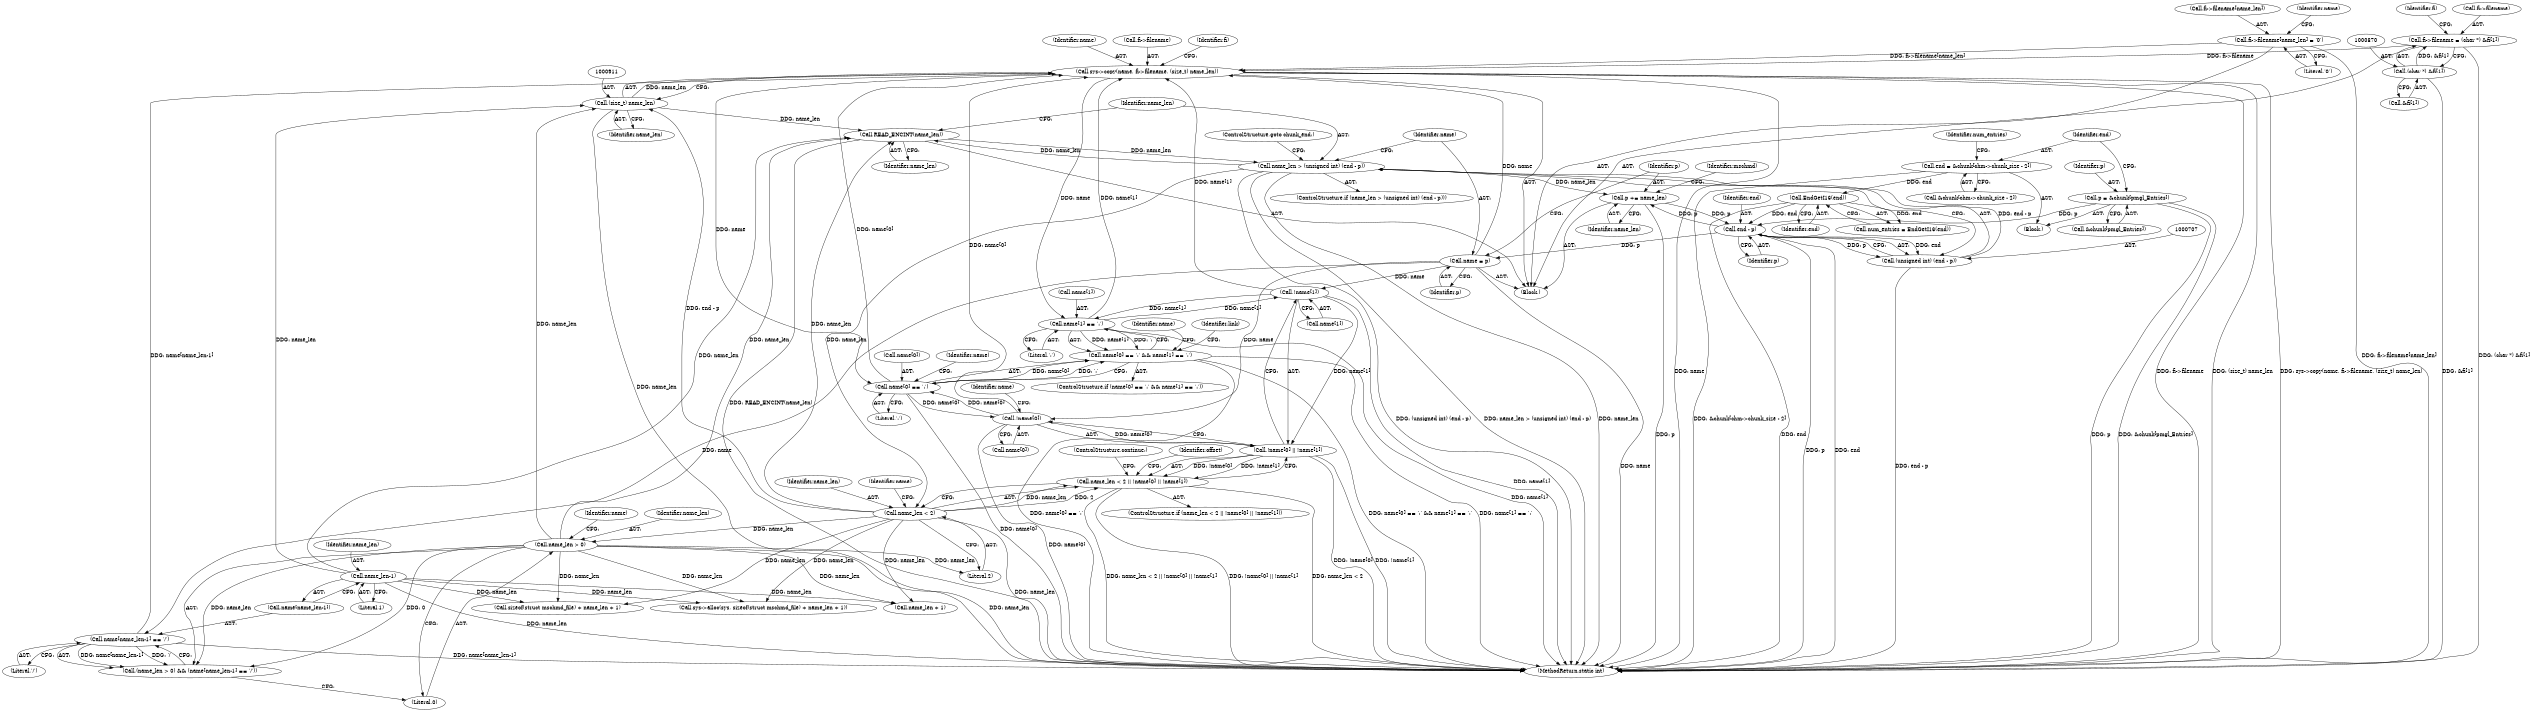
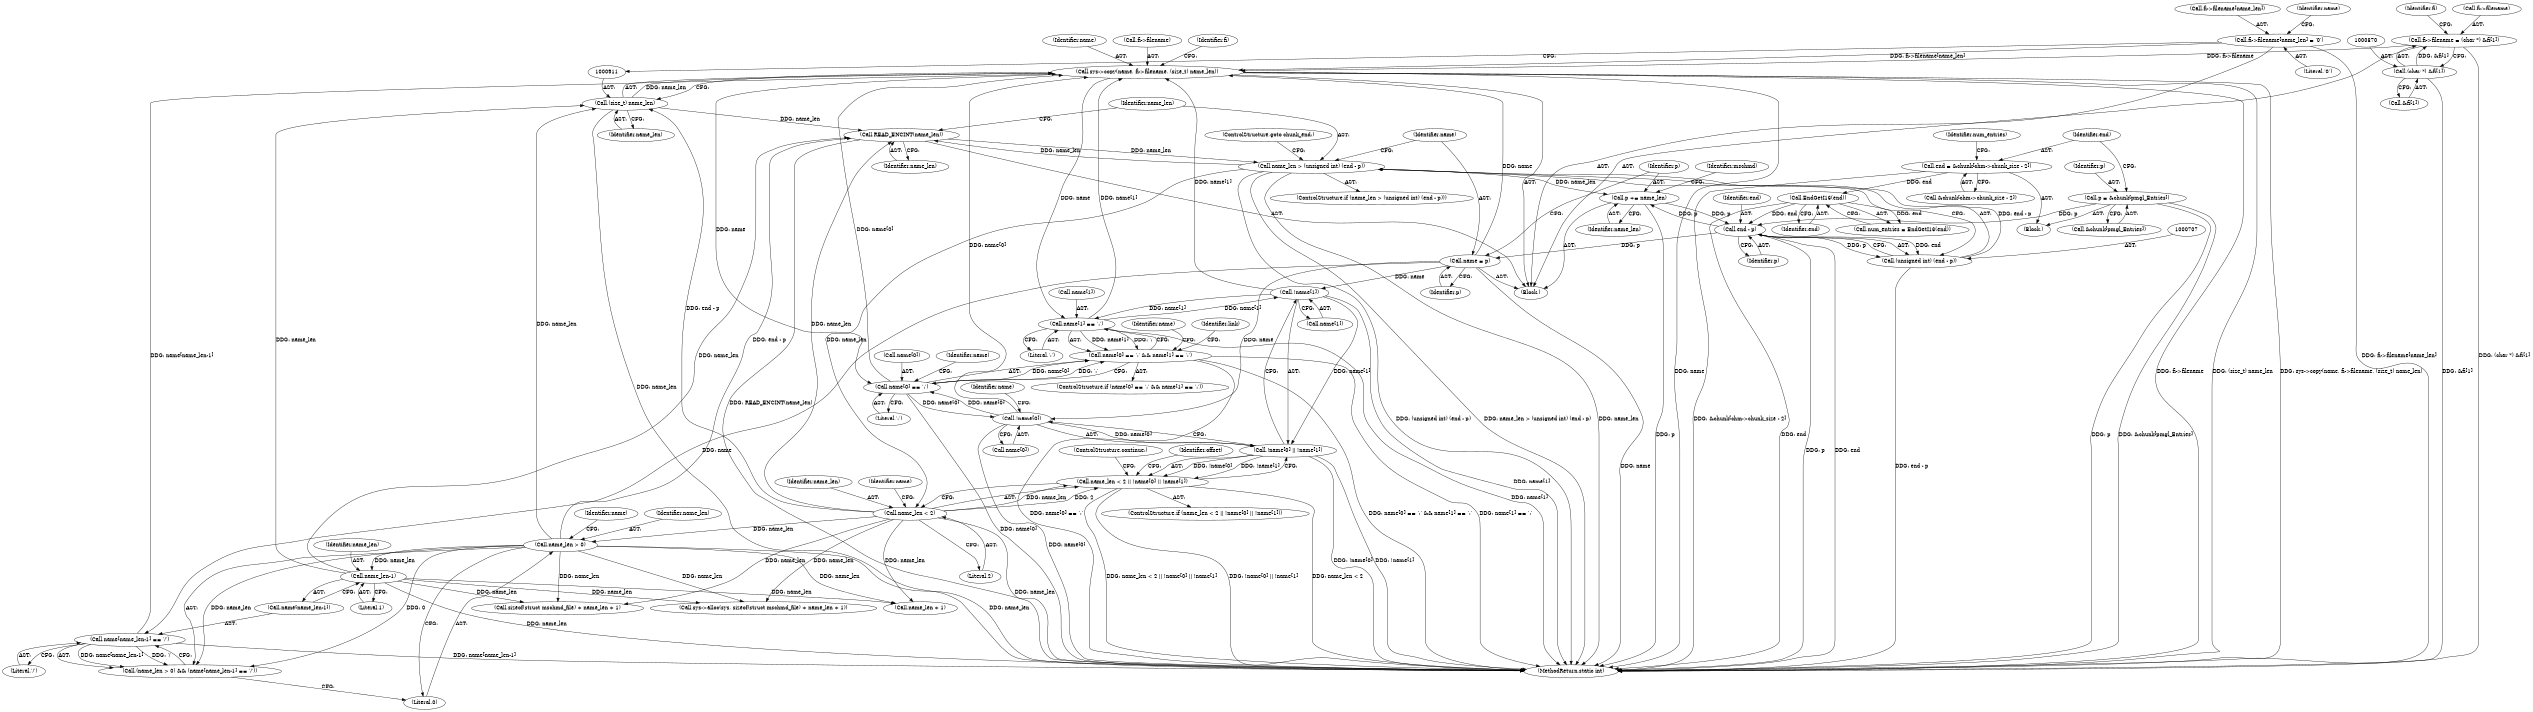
  digraph {
    fontname="DejaVu Serif"
    node [fontname="DejaVu Serif"]
    edge [fontname="DejaVu Serif"]
    n1 [label="(Call,sys->copy(name, fi->filename, (size_t) name_len))"]
    n2 [label="(Call,(size_t) name_len)"]
    n3 [label="(Call,name[1] == ':')"]
    n4 [label="(Call,name[0] == ':')"]
    n5 [label="(MethodReturn,static int)"]
    n6 [label="(Block,)"]
    n7 [label="(Call,READ_ENCINT(name_len))"]
    n8 [label="(Identifier,name_len)"]
    n9 [label="(Call,!name[1])"]
    n10 [label="(Call,name[0] == ':' && name[1] == ':')"]
    n11 [label="(Literal,':')"]
    n12 [label="(Call,!name[0])"]
    n13 [label="(Literal,':')"]
    n14 [label="(Call,!name[0] || !name[1])"]
    n15 [label="(Call,name[1])"]
    n16 [label="(Call,name_len < 2 || !name[0] || !name[1])"]
    n17 [label="(Call,name = p)"]
    n18 [label="(Call,name[name_len-1] == '/')"]
    n19 [label="(Identifier,p)"]
    n20 [label="(Call,(name_len > 0) && (name[name_len-1] == '/'))"]
    n21 [label="(Literal,'/')"]
    n22 [label="(Call,name[0])"]
    n23 [label="(Call,end - p)"]
    n24 [label="(Call,p += name_len)"]
    n25 [label="(Call,(unsigned int) (end - p))"]
    n26 [label="(Identifier,p)"]
    n27 [label="(Identifier,name_len)"]
    n28 [label="(Call,name_len > (unsigned int) (end - p))"]
    n29 [label="(Call,EndGetI16(end))"]
    n30 [label="(Identifier,end)"]
    n31 [label="(Call,num_entries = EndGetI16(end))"]
    n32 [label="(Call,end = &chunk[chm->chunk_size - 2])"]
    n33 [label="(Call,&chunk[chm->chunk_size - 2])"]
    n34 [label="(Block,)"]
    n35 [label="(Call,p = &chunk[pmgl_Entries])"]
    n36 [label="(Call,&chunk[pmgl_Entries])"]
    n37 [label="(Call,name_len < 2)"]
    n38 [label="(ControlStructure,if (name_len > (unsigned int) (end - p)))"]
    n39 [label="(Identifier,name_len)"]
    n40 [label="(Call,sys->alloc(sys, sizeof(struct mschmd_file) + name_len + 1))"]
    n41 [label="(Call,name_len + 1)"]
    n42 [label="(Call,sizeof(struct mschmd_file) + name_len + 1)"]
    n43 [label="(Call,name_len > 0)"]
    n44 [label="(Literal,2)"]
    n45 [label="(Call,name_len-1)"]
    n46 [label="(Call,name[name_len-1])"]
    n47 [label="(Literal,1)"]
    n48 [label="(Literal,0)"]
    n49 [label="(ControlStructure,if (name_len < 2 || !name[0] || !name[1]))"]
    n50 [label="(ControlStructure,if (name[0] == ':' && name[1] == ':'))"]
    n51 [label="(Call,fi->filename = (char *) &fi[1])"]
    n52 [label="(Call,(char *) &fi[1])"]
    n53 [label="(Call,&fi[1])"]
    n54 [label="(Call,fi->filename[name_len] = '\0')"]
    n55 [label="(Literal,'\0')"]
    n56 [label="(Call,name[0])"]
    n57 [label="(Call,fi->filename)"]
    n58 [label="(Identifier,fi)"]
    n59 [label="(Identifier,name_len)"]
    n60 [label="(Identifier,p)"]
    n61 [label="(Identifier,name)"]
    n62 [label="(Identifier,link)"]
    n63 [label="(ControlStructure,goto chunk_end;)"]
    n64 [label="(Identifier,fi)"]
    n65 [label="(Identifier,p)"]
    n66 [label="(Call,name[1])"]
    n67 [label="(Identifier,name_len)"]
    n68 [label="(Identifier,end)"]
    n69 [label="(ControlStructure,continue;)"]
    n70 [label="(Identifier,offset)"]
    n71 [label="(Identifier,name)"]
    n72 [label="(Identifier,name)"]
    n73 [label="(Identifier,name)"]
    n74 [label="(Call,fi->filename[name_len])"]
    n75 [label="(Identifier,name_len)"]
    n76 [label="(Call,fi->filename)"]
    n77 [label="(Identifier,num_entries)"]
    n78 [label="(Identifier,name)"]
    n79 [label="(Identifier,mschmd)"]
    n80 [label="(Identifier,name)"]
    n81 [label="(Identifier,name_len)"]
    n82 [label="(Identifier,end)"]
    n83 [label="(Identifier,name)"]
    n84 [label="(Identifier,name)"]
    1000911
    n86 [label=1000707]
    1000870
    n1 -> n2 [label="CFG: "]
    n1 -> n3 [label="DDG: name"]
    n1 -> n4 [label="DDG: name"]
    n1 -> n5 [label="DDG: sys->copy(name, fi->filename, (size_t) name_len)"]
    n1 -> n5 [label="DDG: name"]
    n1 -> n5 [label="DDG: fi->filename"]
    n1 -> n5 [label="DDG: (size_t) name_len"]
    n1 -> n6 [label="AST: "]
    n2 -> n1 [label="AST: "]
    n2 -> n1 [label="DDG: name_len"]
    n2 -> n5 [label="DDG: name_len"]
    n2 -> n7 [label="DDG: name_len"]
    n2 -> n8 [label="CFG: "]
    n3 -> n1 [label="DDG: name[1]"]
    n3 -> n5 [label="DDG: name[1]"]
    n3 -> n9 [label="DDG: name[1]"]
    n3 -> n10 [label="AST: "]
    n3 -> n10 [label="DDG: name[1]"]
    n3 -> n10 [label="DDG: ':'"]
    n3 -> n11 [label="CFG: "]
    n4 -> n1 [label="DDG: name[0]"]
    n4 -> n5 [label="DDG: name[0]"]
    n4 -> n10 [label="AST: "]
    n4 -> n10 [label="DDG: name[0]"]
    n4 -> n10 [label="DDG: ':'"]
    n4 -> n12 [label="DDG: name[0]"]
    n4 -> n13 [label="CFG: "]
    n7 -> n5 [label="DDG: READ_ENCINT(name_len)"]
    n7 -> n6 [label="AST: "]
    n7 -> n28 [label="DDG: name_len"]
    n7 -> n39 [label="CFG: "]
    n8 -> n2 [label="AST: "]
    n9 -> n1 [label="DDG: name[1]"]
    n9 -> n3 [label="DDG: name[1]"]
    n9 -> n5 [label="DDG: name[1]"]
    n9 -> n14 [label="AST: "]
    n9 -> n14 [label="DDG: name[1]"]
    n9 -> n15 [label="CFG: "]
    n10 -> n3 [label="CFG: "]
    n10 -> n4 [label="CFG: "]
    n10 -> n5 [label="DDG: name[0] == ':' && name[1] == ':'"]
    n10 -> n5 [label="DDG: name[1] == ':'"]
    n10 -> n5 [label="DDG: name[0] == ':'"]
    n10 -> n50 [label="AST: "]
    n11 -> n3 [label="AST: "]
    n12 -> n1 [label="DDG: name[0]"]
    n12 -> n4 [label="DDG: name[0]"]
    n12 -> n5 [label="DDG: name[0]"]
    n12 -> n14 [label="AST: "]
    n12 -> n14 [label="DDG: name[0]"]
    n12 -> n22 [label="CFG: "]
    n13 -> n4 [label="AST: "]
    n14 -> n5 [label="DDG: !name[0]"]
    n14 -> n5 [label="DDG: !name[1]"]
    n14 -> n9 [label="CFG: "]
    n14 -> n12 [label="CFG: "]
    n14 -> n16 [label="AST: "]
    n14 -> n16 [label="DDG: !name[0]"]
    n14 -> n16 [label="DDG: !name[1]"]
    n15 -> n9 [label="AST: "]
    n16 -> n5 [label="DDG: name_len < 2"]
    n16 -> n5 [label="DDG: name_len < 2 || !name[0] || !name[1]"]
    n16 -> n5 [label="DDG: !name[0] || !name[1]"]
    n16 -> n14 [label="CFG: "]
    n16 -> n37 [label="CFG: "]
    n16 -> n49 [label="AST: "]
    n17 -> n1 [label="DDG: name"]
    n17 -> n5 [label="DDG: name"]
    n17 -> n6 [label="AST: "]
    n17 -> n9 [label="DDG: name"]
    n17 -> n12 [label="DDG: name"]
    n17 -> n18 [label="DDG: name"]
    n17 -> n19 [label="CFG: "]
    n18 -> n1 [label="DDG: name[name_len-1]"]
    n18 -> n5 [label="DDG: name[name_len-1]"]
    n18 -> n20 [label="AST: "]
    n18 -> n20 [label="DDG: name[name_len-1]"]
    n18 -> n20 [label="DDG: '/'"]
    n18 -> n21 [label="CFG: "]
    n19 -> n17 [label="AST: "]
    n20 -> n18 [label="CFG: "]
    n20 -> n48 [label="CFG: "]
    n21 -> n18 [label="AST: "]
    n22 -> n12 [label="AST: "]
    n23 -> n5 [label="DDG: p"]
    n23 -> n5 [label="DDG: end"]
    n23 -> n17 [label="DDG: p"]
    n23 -> n24 [label="DDG: p"]
    n23 -> n25 [label="AST: "]
    n23 -> n25 [label="DDG: end"]
    n23 -> n25 [label="DDG: p"]
    n23 -> n26 [label="CFG: "]
    n24 -> n5 [label="DDG: p"]
    n24 -> n6 [label="AST: "]
    n24 -> n23 [label="DDG: p"]
    n24 -> n27 [label="CFG: "]
    n25 -> n5 [label="DDG: end - p"]
    n25 -> n23 [label="CFG: "]
    n25 -> n28 [label="AST: "]
    n25 -> n28 [label="DDG: end - p"]
    n26 -> n23 [label="AST: "]
    n27 -> n24 [label="AST: "]
    n28 -> n5 [label="DDG: (unsigned int) (end - p)"]
    n28 -> n5 [label="DDG: name_len > (unsigned int) (end - p)"]
    n28 -> n5 [label="DDG: name_len"]
    n28 -> n7 [label="DDG: name_len"]
    n28 -> n24 [label="DDG: name_len"]
    n28 -> n25 [label="CFG: "]
    n28 -> n37 [label="DDG: name_len"]
    n28 -> n38 [label="AST: "]
    n29 -> n5 [label="DDG: end"]
    n29 -> n23 [label="DDG: end"]
    n29 -> n30 [label="CFG: "]
    n29 -> n31 [label="AST: "]
    n29 -> n31 [label="DDG: end"]
    n30 -> n29 [label="AST: "]
    n31 -> n29 [label="CFG: "]
    n32 -> n5 [label="DDG: &chunk[chm->chunk_size - 2]"]
    n32 -> n29 [label="DDG: end"]
    n32 -> n33 [label="CFG: "]
    n32 -> n34 [label="AST: "]
    n33 -> n32 [label="AST: "]
    n35 -> n5 [label="DDG: p"]
    n35 -> n5 [label="DDG: &chunk[pmgl_Entries]"]
    n35 -> n23 [label="DDG: p"]
    n35 -> n34 [label="AST: "]
    n35 -> n36 [label="CFG: "]
    n36 -> n35 [label="AST: "]
    n37 -> n2 [label="DDG: end - p"]
    n37 -> n5 [label="DDG: name_len"]
    n37 -> n7 [label="DDG: name_len"]
    n37 -> n16 [label="AST: "]
    n37 -> n16 [label="DDG: name_len"]
    n37 -> n16 [label="DDG: 2"]
    n37 -> n40 [label="DDG: name_len"]
    n37 -> n41 [label="DDG: name_len"]
    n37 -> n42 [label="DDG: name_len"]
    n37 -> n43 [label="DDG: name_len"]
    n37 -> n44 [label="CFG: "]
    n39 -> n7 [label="AST: "]
    n43 -> n2 [label="DDG: name_len"]
    n43 -> n5 [label="DDG: name_len"]
-   n43 -> n7 [label="DDG: name_len"]
+   n43 -> n7 [label="DDG: end - p"]
    n43 -> n20 [label="AST: "]
    n43 -> n20 [label="DDG: name_len"]
    n43 -> n20 [label="DDG: 0"]
    n43 -> n40 [label="DDG: name_len"]
    n43 -> n41 [label="DDG: name_len"]
    n43 -> n42 [label="DDG: name_len"]
-   n43 -> n44 [label="DDG: name_len"]
+   n43 -> n45 [label="DDG: name_len"]
    n43 -> n48 [label="CFG: "]
    n44 -> n37 [label="AST: "]
    n45 -> n2 [label="DDG: name_len"]
    n45 -> n5 [label="DDG: name_len"]
    n45 -> n7 [label="DDG: name_len"]
    n45 -> n40 [label="DDG: name_len"]
    n45 -> n41 [label="DDG: name_len"]
    n45 -> n42 [label="DDG: name_len"]
    n45 -> n46 [label="AST: "]
    n45 -> n47 [label="CFG: "]
    n46 -> n18 [label="AST: "]
    n46 -> n45 [label="CFG: "]
    n47 -> n45 [label="AST: "]
    n48 -> n43 [label="AST: "]
    n51 -> n1 [label="DDG: fi->filename"]
    n51 -> n5 [label="DDG: (char *) &fi[1]"]
    n51 -> n6 [label="AST: "]
    n51 -> n52 [label="CFG: "]
    n52 -> n5 [label="DDG: &fi[1]"]
    n52 -> n51 [label="AST: "]
    n52 -> n51 [label="DDG: &fi[1]"]
    n52 -> n53 [label="CFG: "]
    n53 -> n52 [label="AST: "]
    n54 -> n1 [label="DDG: fi->filename[name_len]"]
    n54 -> n5 [label="DDG: fi->filename[name_len]"]
    n54 -> n6 [label="AST: "]
-   n54 -> n55 [label="CFG: "]
+   n54 -> 1000911 [label="CFG: "]
    n55 -> n54 [label="AST: "]
    n56 -> n4 [label="AST: "]
    n57 -> n1 [label="AST: "]
    n58 -> n1 [label="CFG: "]
    n59 -> n37 [label="AST: "]
    n60 -> n17 [label="CFG: "]
    n60 -> n24 [label="AST: "]
    n61 -> n1 [label="AST: "]
    n62 -> n10 [label="CFG: "]
    n63 -> n28 [label="CFG: "]
    n64 -> n51 [label="CFG: "]
    n65 -> n35 [label="AST: "]
    n66 -> n3 [label="AST: "]
    n67 -> n45 [label="AST: "]
    n68 -> n32 [label="AST: "]
    n68 -> n35 [label="CFG: "]
    n69 -> n16 [label="CFG: "]
    n70 -> n16 [label="CFG: "]
    n71 -> n10 [label="CFG: "]
    n72 -> n37 [label="CFG: "]
    n73 -> n4 [label="CFG: "]
    n74 -> n54 [label="AST: "]
    n75 -> n43 [label="AST: "]
    n76 -> n51 [label="AST: "]
    n77 -> n32 [label="CFG: "]
    n78 -> n54 [label="CFG: "]
    n79 -> n24 [label="CFG: "]
    n80 -> n12 [label="CFG: "]
    n81 -> n7 [label="CFG: "]
    n81 -> n28 [label="AST: "]
    n82 -> n23 [label="AST: "]
    n83 -> n17 [label="AST: "]
    n83 -> n28 [label="CFG: "]
    n84 -> n43 [label="CFG: "]
    1000911 -> n2 [label="AST: "]
    n86 -> n25 [label="AST: "]
    1000870 -> n52 [label="AST: "]
  }
